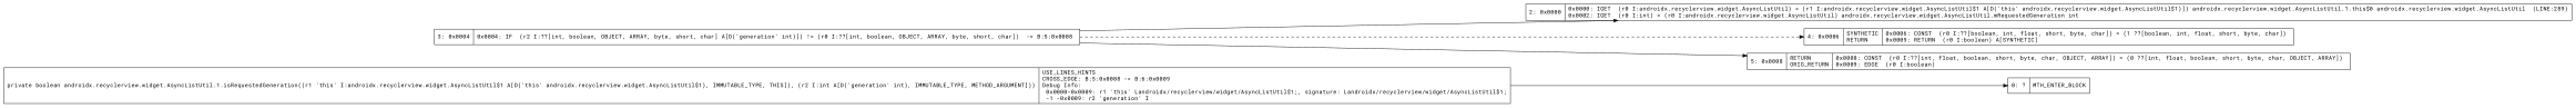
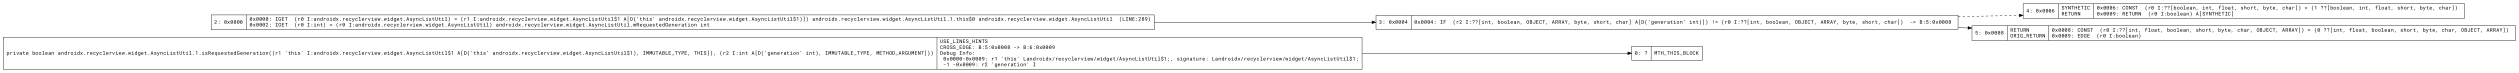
  digraph {
    fontname="Roboto Mono"
    rankdir=LR
    node [fontname="Roboto Mono" shape=record]
    edge [fontname="Roboto Mono"]
-   n1 [label="{0\:\ ?|MTH_ENTER_BLOCK\l}"]
+   n1 [label="{0\:\ ?|MTH_THIS_BLOCK\l}"]
    n2 [label="{2\:\ 0x0000|0x0000: IGET  (r0 I:androidx.recyclerview.widget.AsyncListUtil) = (r1 I:androidx.recyclerview.widget.AsyncListUtil$1 A[D('this' androidx.recyclerview.widget.AsyncListUtil$1)]) androidx.recyclerview.widget.AsyncListUtil.1.this$0 androidx.recyclerview.widget.AsyncListUtil  (LINE:289)\l0x0002: IGET  (r0 I:int) = (r0 I:androidx.recyclerview.widget.AsyncListUtil) androidx.recyclerview.widget.AsyncListUtil.mRequestedGeneration int \l}"]
    n3 [label="{3\:\ 0x0004|0x0004: IF  (r2 I:??[int, boolean, OBJECT, ARRAY, byte, short, char] A[D('generation' int)]) != (r0 I:??[int, boolean, OBJECT, ARRAY, byte, short, char])  \-\> B:5:0x0008 \l}"]
    n4 [label="{4\:\ 0x0006|SYNTHETIC\lRETURN\l|0x0006: CONST  (r0 I:??[boolean, int, float, short, byte, char]) = (1 ??[boolean, int, float, short, byte, char]) \l0x0009: RETURN  (r0 I:boolean) A[SYNTHETIC]\l}"]
    n5 [label="{5\:\ 0x0008|RETURN\lORIG_RETURN\l|0x0008: CONST  (r0 I:??[int, float, boolean, short, byte, char, OBJECT, ARRAY]) = (0 ??[int, float, boolean, short, byte, char, OBJECT, ARRAY]) \l0x0009: EDGE  (r0 I:boolean) \l}"]
    n6 [label="{private boolean androidx.recyclerview.widget.AsyncListUtil.1.isRequestedGeneration((r1 'this' I:androidx.recyclerview.widget.AsyncListUtil$1 A[D('this' androidx.recyclerview.widget.AsyncListUtil$1), IMMUTABLE_TYPE, THIS]), (r2 I:int A[D('generation' int), IMMUTABLE_TYPE, METHOD_ARGUMENT]))  | USE_LINES_HINTS\lCROSS_EDGE: B:5:0x0008 \-\> B:6:0x0009\lDebug Info:\l  0x0000\-0x0009: r1 'this' Landroidx\/recyclerview\/widget\/AsyncListUtil$1;, signature: Landroidx\/recyclerview\/widget\/AsyncListUtil$1;\l  \-1 \-0x0009: r2 'generation' I\l}"]
-   n3 -> n2
+   n2 -> n3
    n3 -> n4 [style=dashed]
    n3 -> n5
    n6 -> n1
  }
